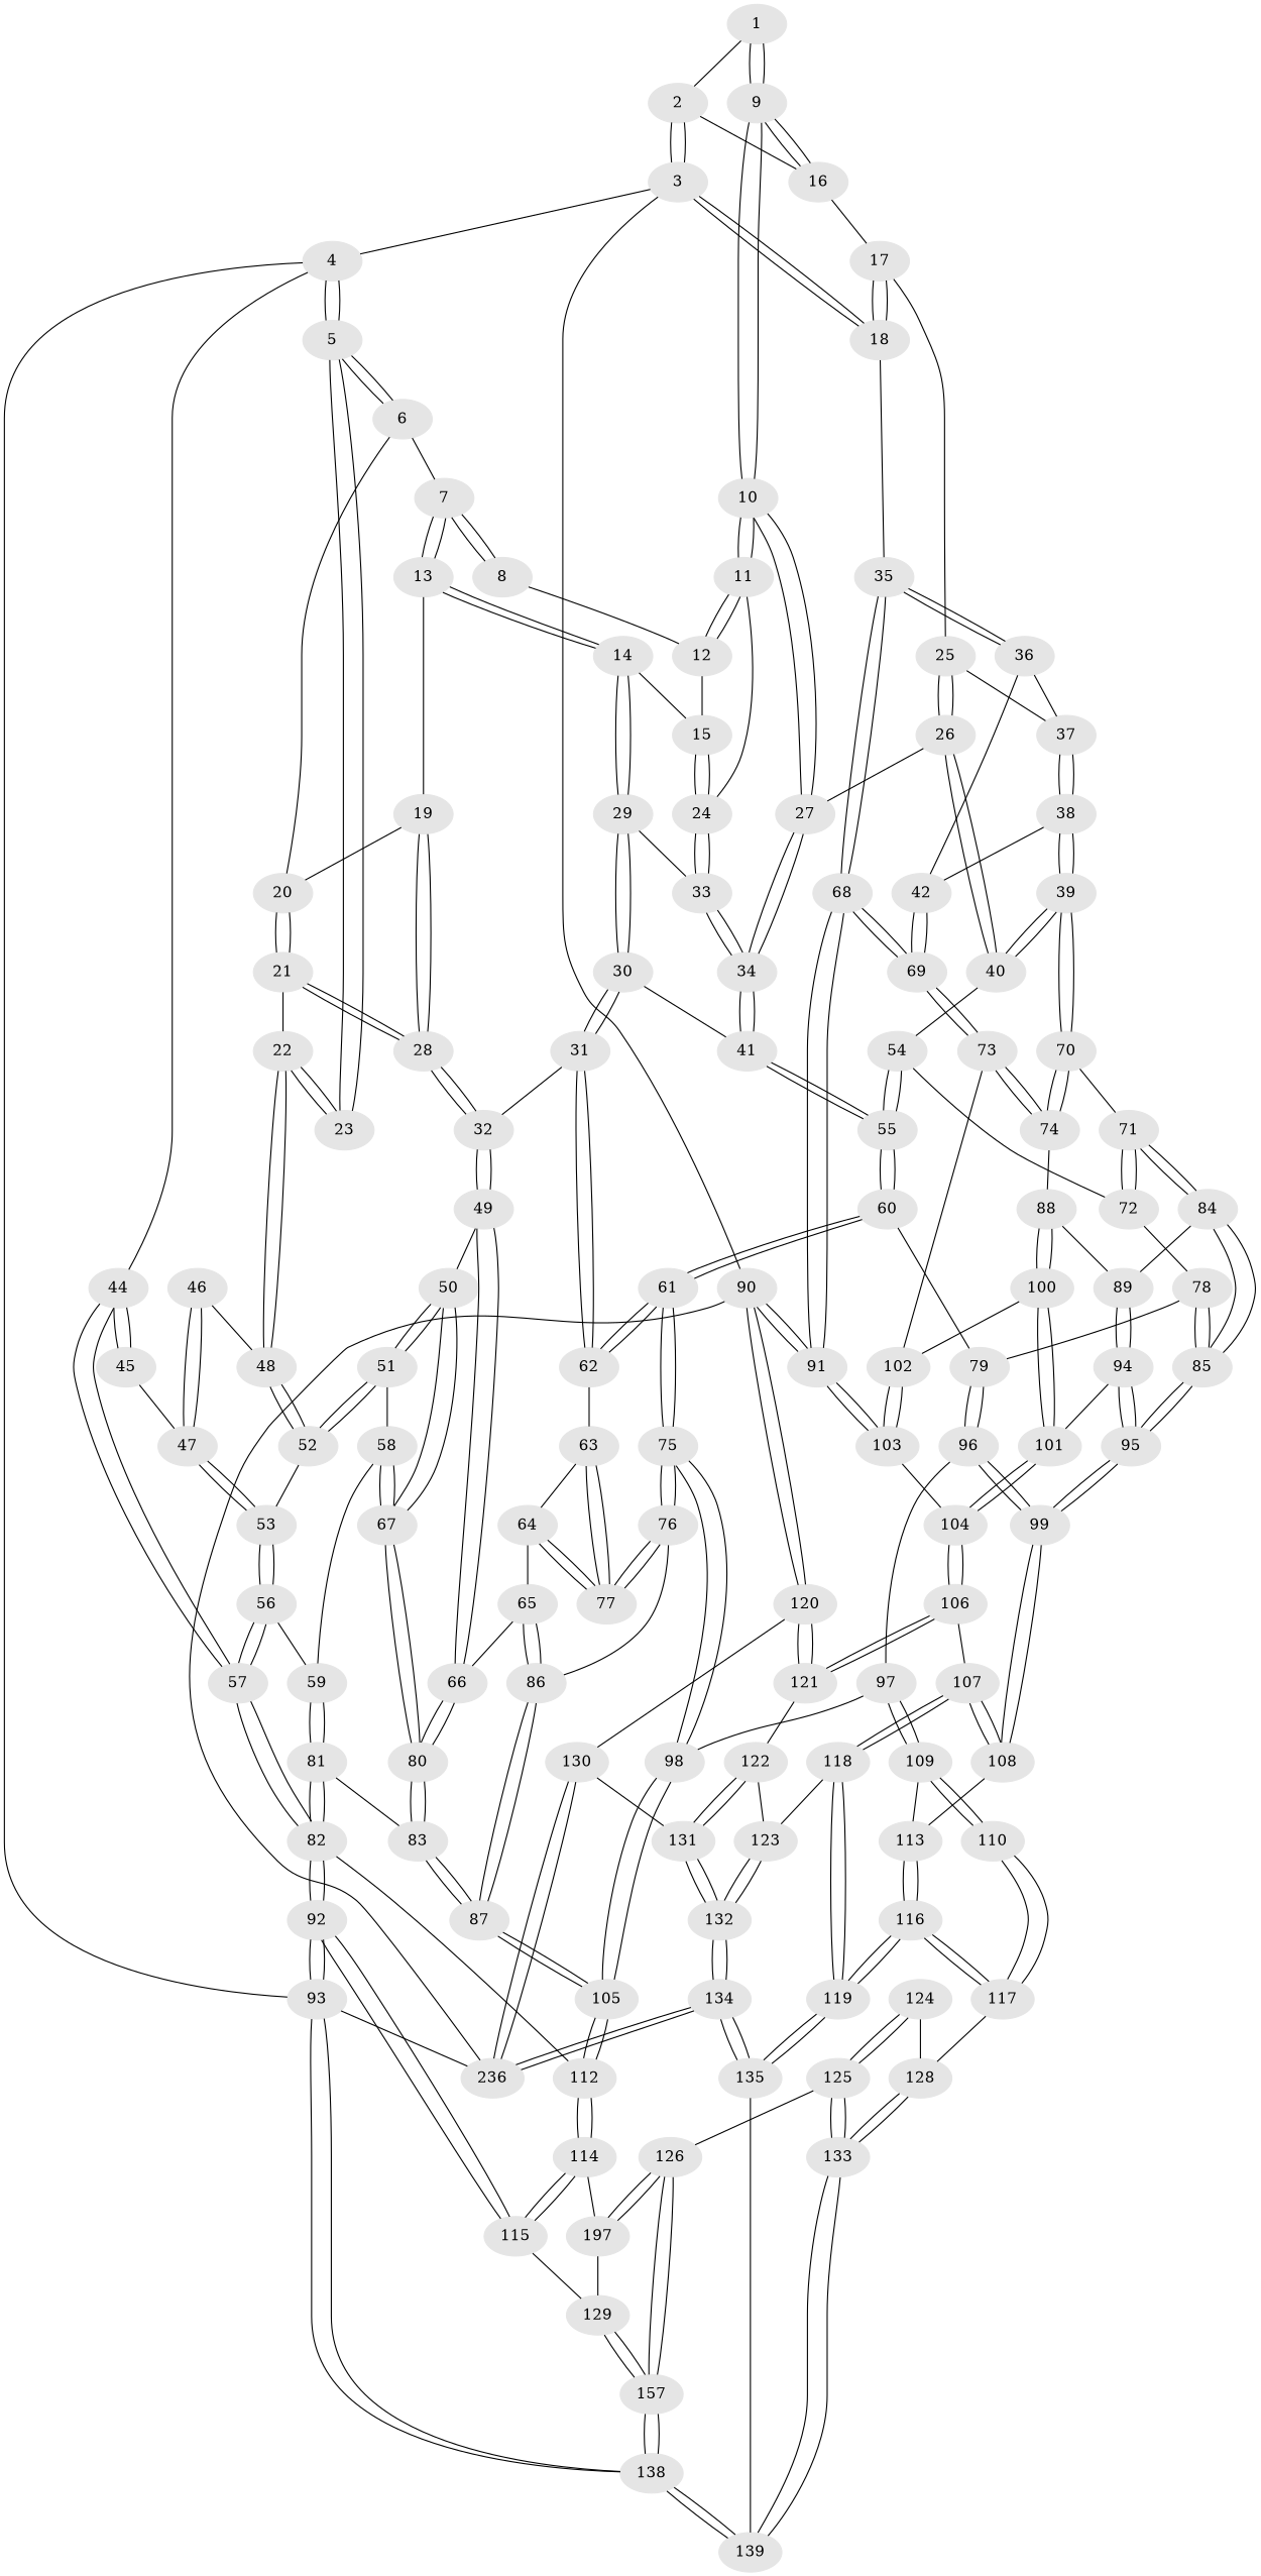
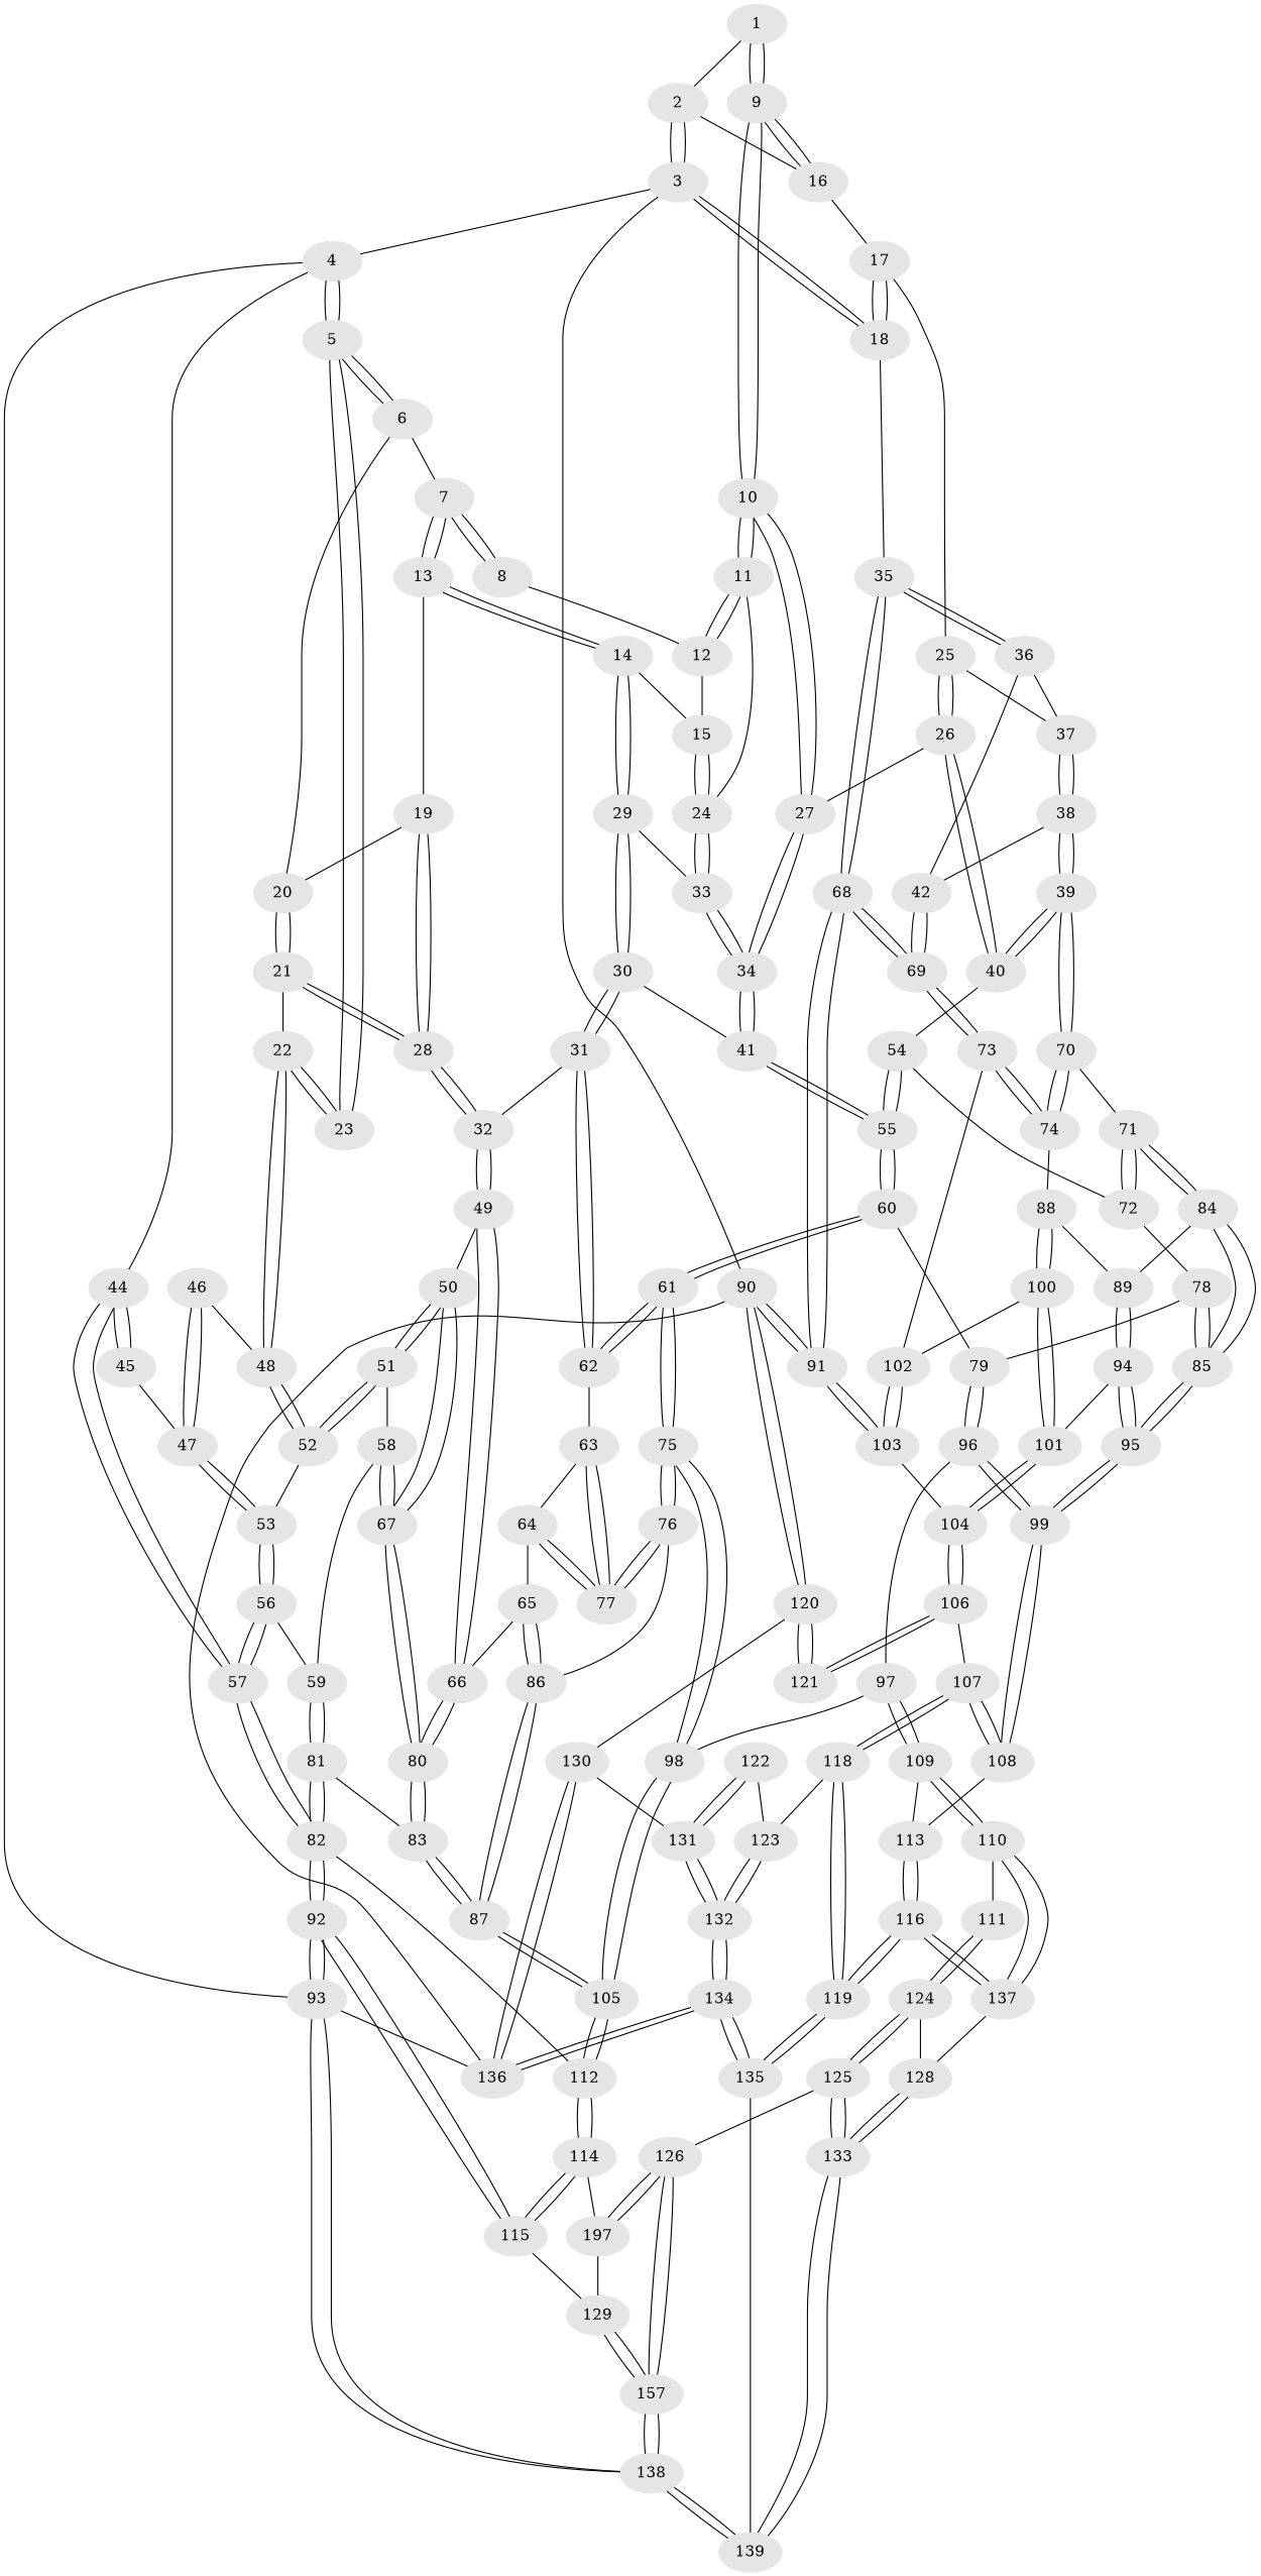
  graph {
    fontname="DejaVu Serif"
    node [color=gray90 fontname="DejaVu Serif" style=filled]
    edge [fontname="DejaVu Serif"]
    1
    2
    9
    3
    16
    10
    4
    18
    90
    17
    5
    44
    93
    35
    91
    120
-   136 [label=236]
+   136
    6
    23
    45
    57
    138
    7
    20
    8
    13
    21
    12
    14
    19
    15
    11
    27
    24
    34
    33
    29
    28
    30
    25
    26
    37
    36
    68
    32
    22
    48
    52
    40
    38
    54
    41
    49
    31
    62
    55
    63
    50
    66
    42
    69
    39
    70
    71
    74
    72
    60
    73
    46
    47
    82
    53
    56
    51
    67
    80
    58
    59
    78
    61
    79
    81
    92
    112
    83
    75
    96
    76
    98
    64
    77
    65
    86
    87
    103
    102
    84
    88
    85
    89
    100
    105
    95
    99
    97
    115
    94
    101
    121
    130
    104
    129
    139
    108
    109
    113
    110
    106
    107
    114
    118
    122
    119
    123
    116
-   117
+   111
+   117 [label=137]
    124
    128
    125
    n131 [label=197]
    n132 [label=157]
    135
    133
    132
    131
    134
    126
    1 -- 2
    1 -- 9
    1 -- 9
    2 -- 3
    2 -- 3
    2 -- 16
    9 -- 16
    9 -- 16
    9 -- 10
    9 -- 10
    3 -- 4
    3 -- 18
    3 -- 18
    3 -- 90
    16 -- 17
    10 -- 11
    10 -- 11
    10 -- 27
    10 -- 27
    4 -- 5
    4 -- 5
    4 -- 44
    4 -- 93
    18 -- 35
    90 -- 91
    90 -- 91
    90 -- 120
    90 -- 120
    90 -- 136
    17 -- 18
    17 -- 18
    17 -- 25
    5 -- 6
    5 -- 6
    5 -- 23
    5 -- 23
    44 -- 45
    44 -- 45
    44 -- 57
    44 -- 57
    93 -- 136
    93 -- 138
    93 -- 138
    35 -- 36
    35 -- 36
    35 -- 68
    35 -- 68
    91 -- 103
    91 -- 103
    120 -- 121
    120 -- 121
    120 -- 130
    6 -- 7
    6 -- 20
    45 -- 47
    57 -- 82
    57 -- 82
    138 -- 139
    138 -- 139
    7 -- 8
    7 -- 8
    7 -- 13
    7 -- 13
    20 -- 21
    20 -- 21
    8 -- 12
    13 -- 14
    13 -- 14
    13 -- 19
    21 -- 28
    21 -- 28
    21 -- 22
    12 -- 15
    14 -- 15
    14 -- 29
    14 -- 29
    19 -- 20
    19 -- 28
    19 -- 28
    15 -- 24
    15 -- 24
    11 -- 12
    11 -- 12
    11 -- 24
    27 -- 34
    27 -- 34
    24 -- 33
    24 -- 33
    34 -- 41
    34 -- 41
    33 -- 34
    33 -- 34
    29 -- 33
    29 -- 30
    29 -- 30
    28 -- 32
    28 -- 32
    30 -- 41
    30 -- 31
    30 -- 31
    25 -- 26
    25 -- 26
    25 -- 37
    26 -- 27
    26 -- 40
    26 -- 40
    37 -- 38
    37 -- 38
    36 -- 37
    36 -- 42
    68 -- 91
    68 -- 91
    68 -- 69
    68 -- 69
    32 -- 49
    32 -- 49
    22 -- 23
    22 -- 23
    22 -- 48
    22 -- 48
    48 -- 52
    48 -- 52
    52 -- 53
    40 -- 54
    38 -- 42
    38 -- 39
    38 -- 39
    54 -- 55
    54 -- 55
    54 -- 72
    41 -- 55
    41 -- 55
    49 -- 50
    49 -- 66
    49 -- 66
    31 -- 32
    31 -- 62
    31 -- 62
    62 -- 63
    55 -- 60
    55 -- 60
    63 -- 64
    63 -- 77
    63 -- 77
    50 -- 51
    50 -- 51
    50 -- 67
    50 -- 67
    66 -- 80
    66 -- 80
    42 -- 69
    42 -- 69
    69 -- 73
    69 -- 73
    39 -- 40
    39 -- 40
    39 -- 70
    39 -- 70
    70 -- 71
    70 -- 74
    70 -- 74
    71 -- 72
    71 -- 72
    71 -- 84
    71 -- 84
    74 -- 88
    72 -- 78
    60 -- 61
    60 -- 61
    60 -- 79
    73 -- 74
    73 -- 74
    73 -- 102
    46 -- 48
    46 -- 47
    46 -- 47
    47 -- 53
    47 -- 53
    82 -- 92
    82 -- 92
    82 -- 112
    53 -- 56
    53 -- 56
    56 -- 57
    56 -- 57
    56 -- 59
    51 -- 52
    51 -- 52
    51 -- 58
    67 -- 80
    67 -- 80
    80 -- 83
    80 -- 83
    58 -- 67
    58 -- 67
    58 -- 59
    59 -- 81
    59 -- 81
    78 -- 79
    78 -- 85
    78 -- 85
    61 -- 62
    61 -- 62
    61 -- 75
    61 -- 75
    79 -- 96
    79 -- 96
    81 -- 82
    81 -- 82
    81 -- 83
    92 -- 93
    92 -- 93
    92 -- 115
    92 -- 115
    112 -- 114
    112 -- 114
    83 -- 87
    83 -- 87
    75 -- 76
    75 -- 76
    75 -- 98
    75 -- 98
    96 -- 99
    96 -- 99
    96 -- 97
    76 -- 77
    76 -- 77
    76 -- 86
    98 -- 105
    98 -- 105
    64 -- 77
    64 -- 77
    64 -- 65
    65 -- 66
    65 -- 86
    65 -- 86
    86 -- 87
    86 -- 87
    87 -- 105
    87 -- 105
    103 -- 104
    102 -- 103
    102 -- 103
    84 -- 85
    84 -- 85
    84 -- 89
    88 -- 89
    88 -- 100
    88 -- 100
    85 -- 95
    85 -- 95
    89 -- 94
    89 -- 94
    100 -- 102
    100 -- 101
    100 -- 101
    105 -- 112
    105 -- 112
    95 -- 99
    95 -- 99
    99 -- 108
    99 -- 108
    97 -- 98
    97 -- 109
    97 -- 109
    115 -- 129
    94 -- 95
    94 -- 95
    94 -- 101
    101 -- 104
    101 -- 104
-   121 -- 122
    130 -- 136
    130 -- 136
    130 -- 131
    104 -- 106
    104 -- 106
    129 -- n132
    129 -- n132
    108 -- 113
    109 -- 113
    109 -- 110
    109 -- 110
    113 -- 116
    113 -- 116
+   110 -- 111
    110 -- 117
    110 -- 117
    106 -- 121
    106 -- 121
    106 -- 107
    107 -- 108
    107 -- 108
    107 -- 118
    107 -- 118
    114 -- 115
    114 -- 115
    114 -- n131
    118 -- 119
    118 -- 119
    118 -- 123
    122 -- 123
    122 -- 131
    122 -- 131
    119 -- 135
    119 -- 135
    123 -- 132
    123 -- 132
    116 -- 119
    116 -- 119
    116 -- 117
    116 -- 117
+   111 -- 124
+   111 -- 124
    117 -- 128
    124 -- 128
    124 -- 125
    124 -- 125
    128 -- 133
    128 -- 133
    125 -- 133
    125 -- 133
    125 -- 126
    n131 -- 129
    n132 -- 138
    n132 -- 138
    135 -- 139
    133 -- 139
    133 -- 139
    132 -- 134
    132 -- 134
    131 -- 132
    131 -- 132
    134 -- 136
    134 -- 136
    134 -- 135
    134 -- 135
    126 -- n131
    126 -- n131
    126 -- n132
    126 -- n132
  }
